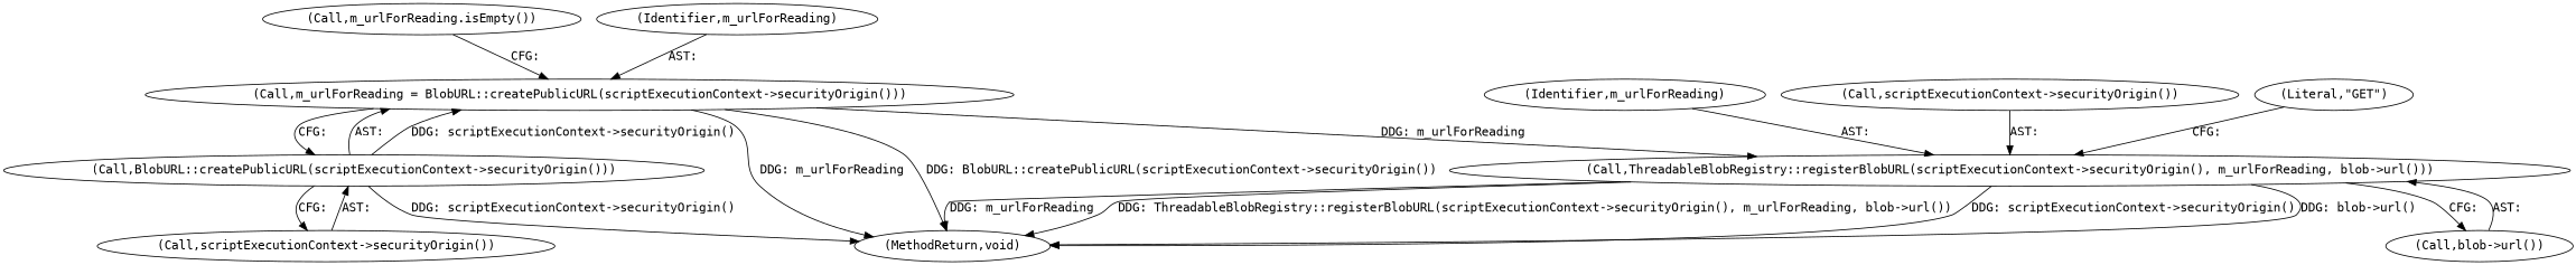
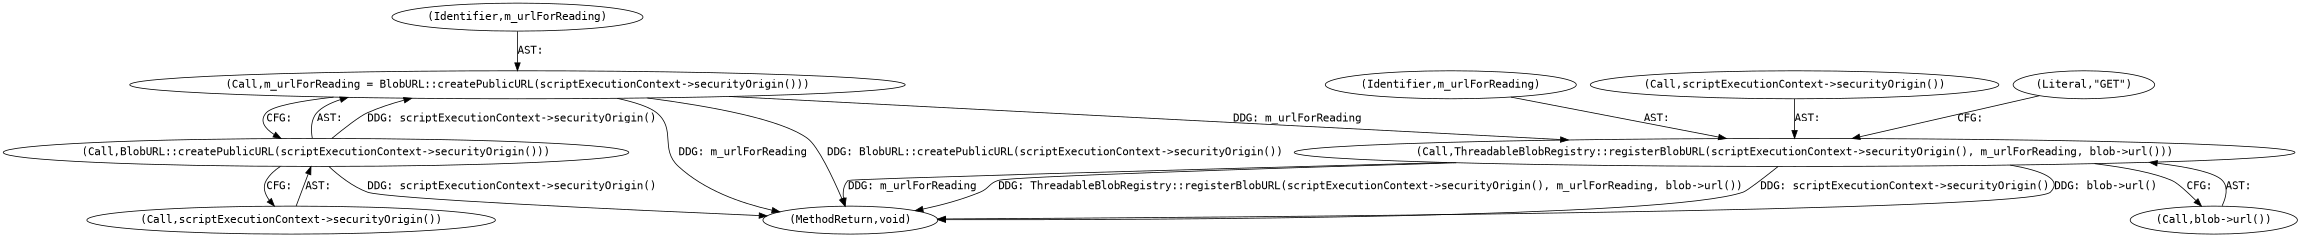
  digraph {
    fontname="DejaVu Sans Mono"
    node [fontname="DejaVu Sans Mono"]
    edge [fontname="DejaVu Sans Mono"]
    n1 [label="(Call,ThreadableBlobRegistry::registerBlobURL(scriptExecutionContext->securityOrigin(), m_urlForReading, blob->url()))"]
    n2 [label="(Call,blob->url())"]
    n3 [label="(MethodReturn,void)"]
    n4 [label="(Call,m_urlForReading = BlobURL::createPublicURL(scriptExecutionContext->securityOrigin()))"]
    n5 [label="(Call,BlobURL::createPublicURL(scriptExecutionContext->securityOrigin()))"]
    n6 [label="(Call,scriptExecutionContext->securityOrigin())"]
    n7 [label="(Identifier,m_urlForReading)"]
-   n8 [label="(Call,m_urlForReading.isEmpty())"]
    n9 [label="(Call,scriptExecutionContext->securityOrigin())"]
    n10 [label="(Literal,\"GET\")"]
    n11 [label="(Identifier,m_urlForReading)"]
    n1 -> n2 [label="CFG: "]
    n1 -> n3 [label="DDG: ThreadableBlobRegistry::registerBlobURL(scriptExecutionContext->securityOrigin(), m_urlForReading, blob->url())"]
    n1 -> n3 [label="DDG: scriptExecutionContext->securityOrigin()"]
    n1 -> n3 [label="DDG: blob->url()"]
    n1 -> n3 [label="DDG: m_urlForReading"]
    n2 -> n1 [label="AST: "]
    n4 -> n1 [label="DDG: m_urlForReading"]
    n4 -> n3 [label="DDG: m_urlForReading"]
    n4 -> n3 [label="DDG: BlobURL::createPublicURL(scriptExecutionContext->securityOrigin())"]
    n4 -> n5 [label="CFG: "]
    n5 -> n3 [label="DDG: scriptExecutionContext->securityOrigin()"]
    n5 -> n4 [label="AST: "]
    n5 -> n4 [label="DDG: scriptExecutionContext->securityOrigin()"]
    n5 -> n6 [label="CFG: "]
    n6 -> n5 [label="AST: "]
    n7 -> n1 [label="AST: "]
-   n8 -> n4 [label="CFG: "]
    n9 -> n1 [label="AST: "]
    n10 -> n1 [label="CFG: "]
    n11 -> n4 [label="AST: "]
  }
